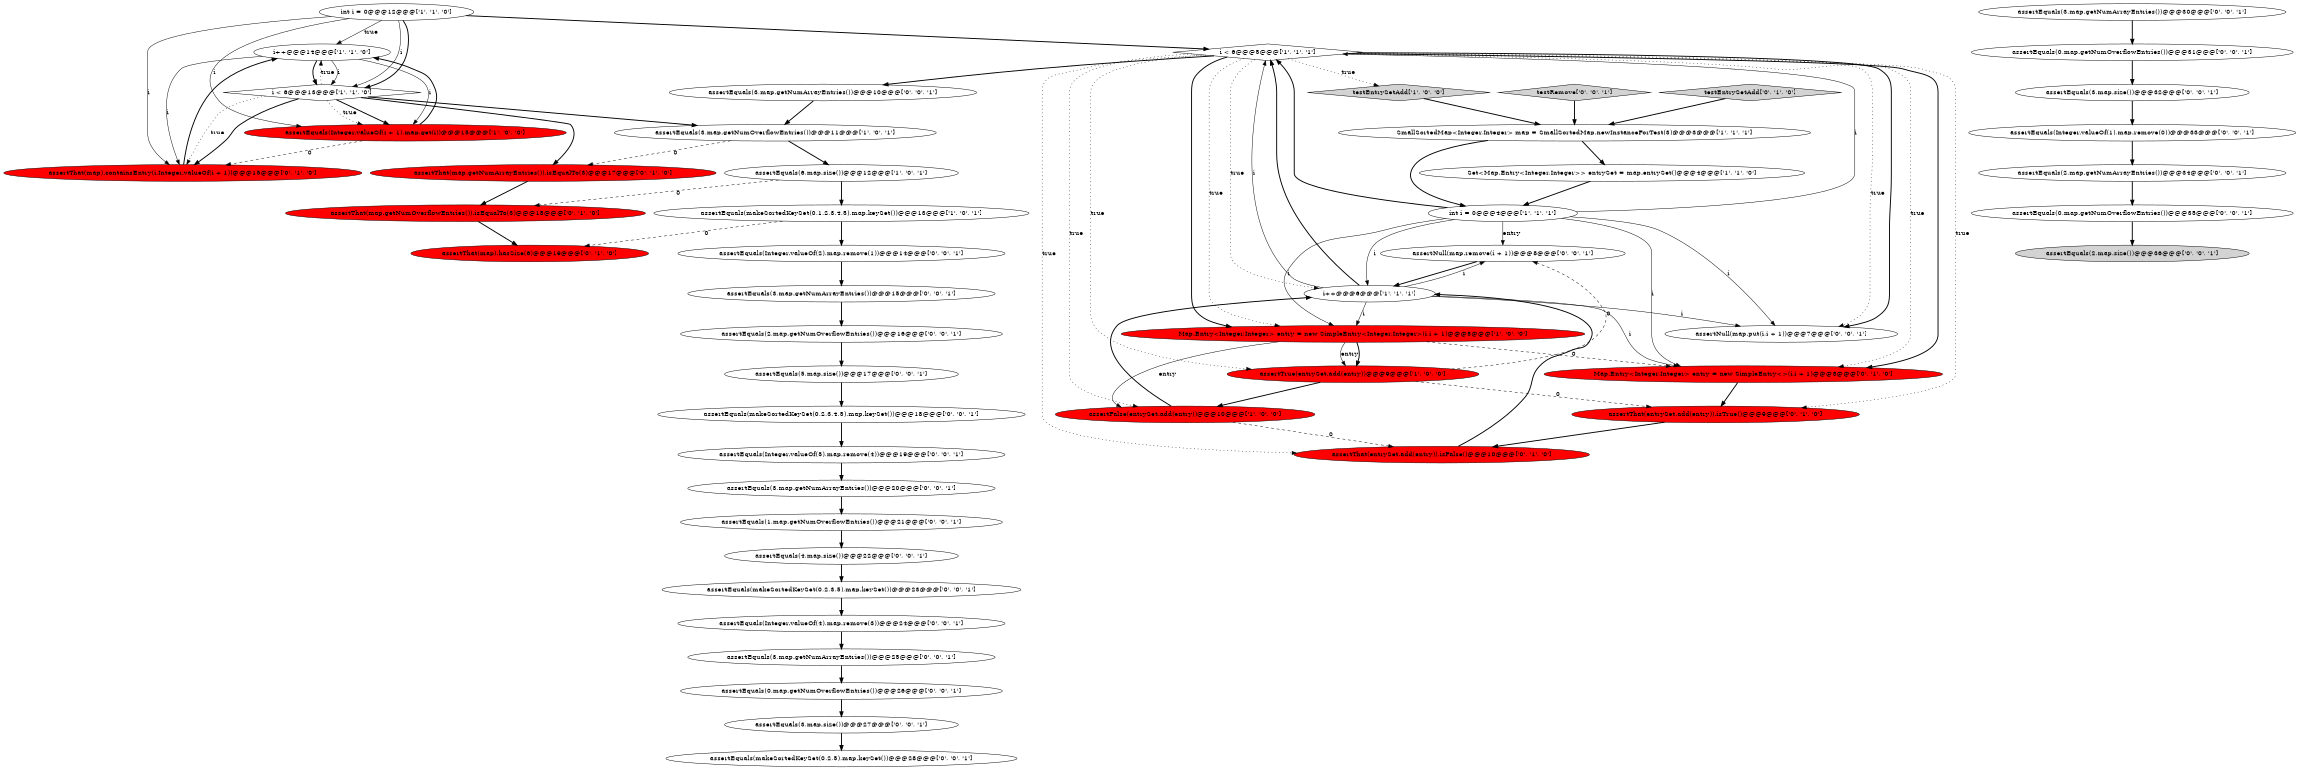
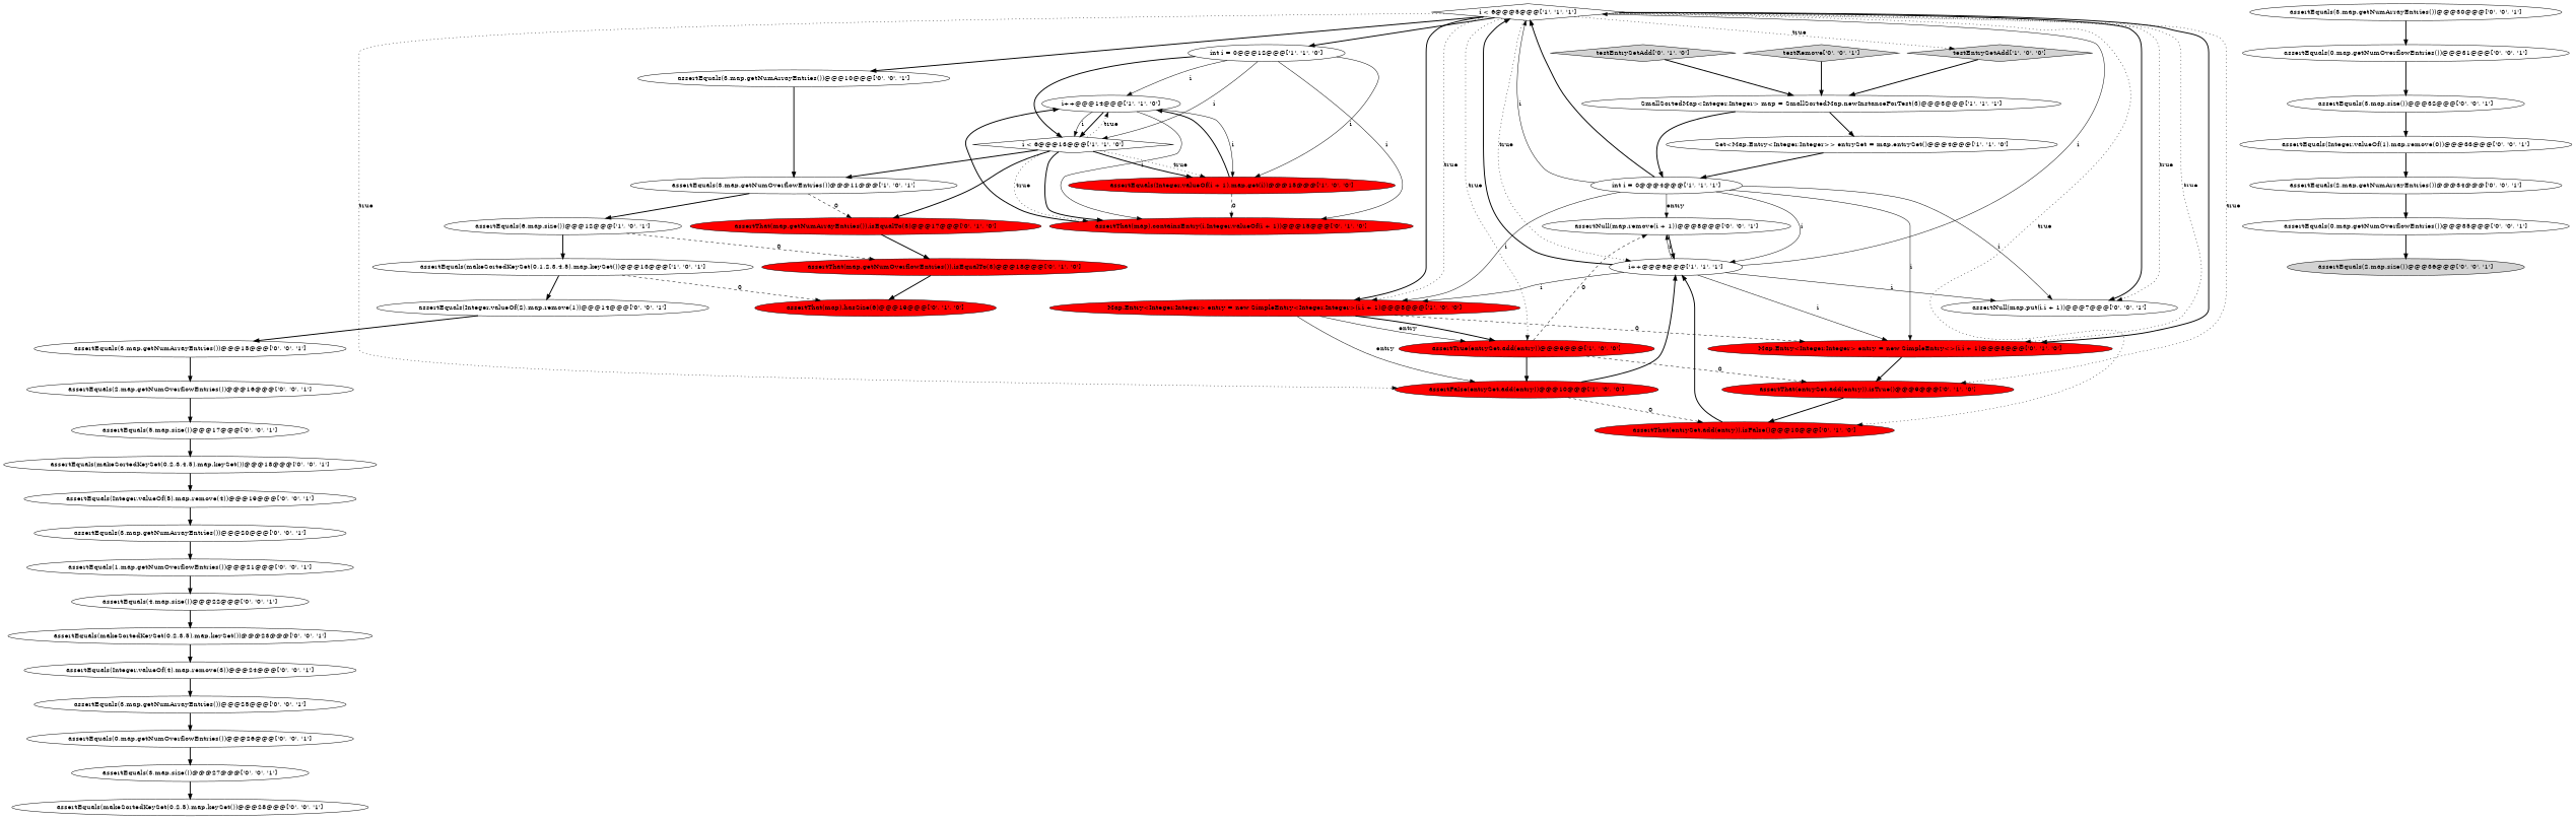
  digraph {
    node [fillcolor=white shape=ellipse style=filled]
    edge [style=bold]
    n1 [label="i++@@@14@@@['1', '1', '0']"]
    n2 [fillcolor=red label="assertThat(map).containsEntry(i,Integer.valueOf(i + 1))@@@15@@@['0', '1', '0']"]
    n3 [label="i < 6@@@13@@@['1', '1', '0']" shape=diamond]
    n4 [fillcolor=red label="assertEquals(Integer.valueOf(i + 1),map.get(i))@@@15@@@['1', '0', '0']"]
    n5 [fillcolor=red label="assertThat(map.getNumArrayEntries()).isEqualTo(3)@@@17@@@['0', '1', '0']"]
    n6 [label="assertEquals(3,map.getNumOverflowEntries())@@@11@@@['1', '0', '1']"]
    n7 [label="assertEquals(2,map.getNumOverflowEntries())@@@16@@@['0', '0', '1']"]
    n8 [label="assertEquals(5,map.size())@@@17@@@['0', '0', '1']"]
    n9 [label="assertEquals(makeSortedKeySet(0,2,3,4,5),map.keySet())@@@18@@@['0', '0', '1']"]
    n10 [label="int i = 0@@@12@@@['1', '1', '0']"]
    n11 [fillcolor=lightgray label="testEntrySetAdd['1', '0', '0']" shape=diamond]
    n12 [label="SmallSortedMap<Integer,Integer> map = SmallSortedMap.newInstanceForTest(3)@@@3@@@['1', '1', '1']"]
    n13 [label="int i = 0@@@4@@@['1', '1', '1']"]
    n14 [label="Set<Map.Entry<Integer,Integer>> entrySet = map.entrySet()@@@4@@@['1', '1', '0']"]
    n15 [fillcolor=red label="assertThat(map.getNumOverflowEntries()).isEqualTo(3)@@@18@@@['0', '1', '0']"]
    n16 [fillcolor=red label="assertThat(map).hasSize(6)@@@19@@@['0', '1', '0']"]
    n17 [label="assertEquals(6,map.size())@@@12@@@['1', '0', '1']"]
    n18 [label="assertEquals(3,map.getNumArrayEntries())@@@15@@@['0', '0', '1']"]
    n19 [label="assertEquals(Integer.valueOf(1),map.remove(0))@@@33@@@['0', '0', '1']"]
    n20 [label="assertEquals(2,map.getNumArrayEntries())@@@34@@@['0', '0', '1']"]
    n21 [label="assertEquals(0,map.getNumOverflowEntries())@@@35@@@['0', '0', '1']"]
    n22 [label="assertNull(map.remove(i + 1))@@@8@@@['0', '0', '1']"]
    n23 [fillcolor=red label="Map.Entry<Integer,Integer> entry = new SimpleEntry<Integer,Integer>(i,i + 1)@@@8@@@['1', '0', '0']"]
    n24 [label="i++@@@6@@@['1', '1', '1']"]
    n25 [label="i < 6@@@5@@@['1', '1', '1']" shape=diamond]
    n26 [fillcolor=red label="Map.Entry<Integer,Integer> entry = new SimpleEntry<>(i,i + 1)@@@8@@@['0', '1', '0']"]
    n27 [label="assertNull(map.put(i,i + 1))@@@7@@@['0', '0', '1']"]
    n28 [fillcolor=red label="assertFalse(entrySet.add(entry))@@@10@@@['1', '0', '0']"]
    n29 [fillcolor=red label="assertTrue(entrySet.add(entry))@@@9@@@['1', '0', '0']"]
    n30 [fillcolor=red label="assertThat(entrySet.add(entry)).isFalse()@@@10@@@['0', '1', '0']"]
    n31 [fillcolor=red label="assertThat(entrySet.add(entry)).isTrue()@@@9@@@['0', '1', '0']"]
    n32 [label="assertEquals(3,map.getNumArrayEntries())@@@10@@@['0', '0', '1']"]
    n33 [label="assertEquals(makeSortedKeySet(0,1,2,3,4,5),map.keySet())@@@13@@@['1', '0', '1']"]
    n34 [label="assertEquals(Integer.valueOf(2),map.remove(1))@@@14@@@['0', '0', '1']"]
    n35 [fillcolor=lightgray label="assertEquals(2,map.size())@@@36@@@['0', '0', '1']"]
    n36 [label="assertEquals(Integer.valueOf(4),map.remove(3))@@@24@@@['0', '0', '1']"]
    n37 [label="assertEquals(3,map.getNumArrayEntries())@@@25@@@['0', '0', '1']"]
    n38 [label="assertEquals(0,map.getNumOverflowEntries())@@@26@@@['0', '0', '1']"]
    n39 [label="assertEquals(Integer.valueOf(5),map.remove(4))@@@19@@@['0', '0', '1']"]
    n40 [label="assertEquals(3,map.getNumArrayEntries())@@@20@@@['0', '0', '1']"]
    n41 [label="assertEquals(3,map.size())@@@32@@@['0', '0', '1']"]
    n42 [label="assertEquals(3,map.size())@@@27@@@['0', '0', '1']"]
    n43 [label="assertEquals(1,map.getNumOverflowEntries())@@@21@@@['0', '0', '1']"]
    n44 [label="assertEquals(3,map.getNumArrayEntries())@@@30@@@['0', '0', '1']"]
    n45 [label="assertEquals(0,map.getNumOverflowEntries())@@@31@@@['0', '0', '1']"]
    n46 [label="assertEquals(makeSortedKeySet(0,2,5),map.keySet())@@@28@@@['0', '0', '1']"]
    n47 [fillcolor=lightgray label="testEntrySetAdd['0', '1', '0']" shape=diamond]
    n48 [fillcolor=lightgray label="testRemove['0', '0', '1']" shape=diamond]
    n49 [label="assertEquals(makeSortedKeySet(0,2,3,5),map.keySet())@@@23@@@['0', '0', '1']"]
    n50 [label="assertEquals(4,map.size())@@@22@@@['0', '0', '1']"]
    n1 -> n2 [label=i style=solid]
    n1 -> n3 [label=i style=solid]
    n1 -> n3
    n1 -> n4 [label=i style=solid]
    n2 -> n1
    n3 -> n1 [label=true style=dotted]
    n3 -> n2 [label=true style=dotted]
    n3 -> n2
    n3 -> n4
    n3 -> n4 [label=true style=dotted]
    n3 -> n5
    n3 -> n6
    n4 -> n1
    n4 -> n2 [label=0 style=dashed]
    n5 -> n15
    n6 -> n5 [label=0 style=dashed]
    n6 -> n17
    n7 -> n8
    n8 -> n9
    n9 -> n39
-   n10 -> n1 [label=true style=solid]
+   n10 -> n1 [label=i style=solid]
    n10 -> n2 [label=i style=solid]
    n10 -> n3 [label=i style=solid]
    n10 -> n3
    n10 -> n4 [label=i style=solid]
    n11 -> n12
    n12 -> n13
    n12 -> n14
    n13 -> n22 [label=entry style=solid]
    n13 -> n23 [label=i style=solid]
    n13 -> n24 [label=i style=solid]
    n13 -> n25 [label=i style=solid]
    n13 -> n25
    n13 -> n26 [label=i style=solid]
    n13 -> n27 [label=i style=solid]
    n14 -> n13
    n15 -> n16
    n17 -> n15 [label=0 style=dashed]
    n17 -> n33
    n18 -> n7
    n19 -> n20
    n20 -> n21
    n21 -> n35
    n22 -> n24
    n23 -> n26 [label=0 style=dashed]
    n23 -> n28 [label=entry style=solid]
    n23 -> n29 [label=entry style=solid]
    n23 -> n29
    n24 -> n22 [label=i style=solid]
    n24 -> n23 [label=i style=solid]
    n24 -> n25 [label=i style=solid]
    n24 -> n25
    n24 -> n26 [label=i style=solid]
    n24 -> n27 [label=i style=solid]
-   n10 -> n25
+   n25 -> n10
    n25 -> n11 [label=true style=dotted]
    n25 -> n23
    n25 -> n23 [label=true style=dotted]
    n25 -> n24 [label=true style=dotted]
    n25 -> n26 [label=true style=dotted]
    n25 -> n26
    n25 -> n27
    n25 -> n27 [label=true style=dotted]
    n25 -> n28 [label=true style=dotted]
    n25 -> n29 [label=true style=dotted]
    n25 -> n30 [label=true style=dotted]
    n25 -> n31 [label=true style=dotted]
    n25 -> n32
    n26 -> n31
    n28 -> n24
    n28 -> n30 [label=0 style=dashed]
    n29 -> n22 [label=0 style=dashed]
    n29 -> n28
    n29 -> n31 [label=0 style=dashed]
    n30 -> n24
    n31 -> n30
    n32 -> n6
    n33 -> n16 [label=0 style=dashed]
    n33 -> n34
    n34 -> n18
    n36 -> n37
    n37 -> n38
    n38 -> n42
    n39 -> n40
    n40 -> n43
    n41 -> n19
    n42 -> n46
    n43 -> n50
    n44 -> n45
    n45 -> n41
    n47 -> n12
    n48 -> n12
    n49 -> n36
    n50 -> n49
  }
